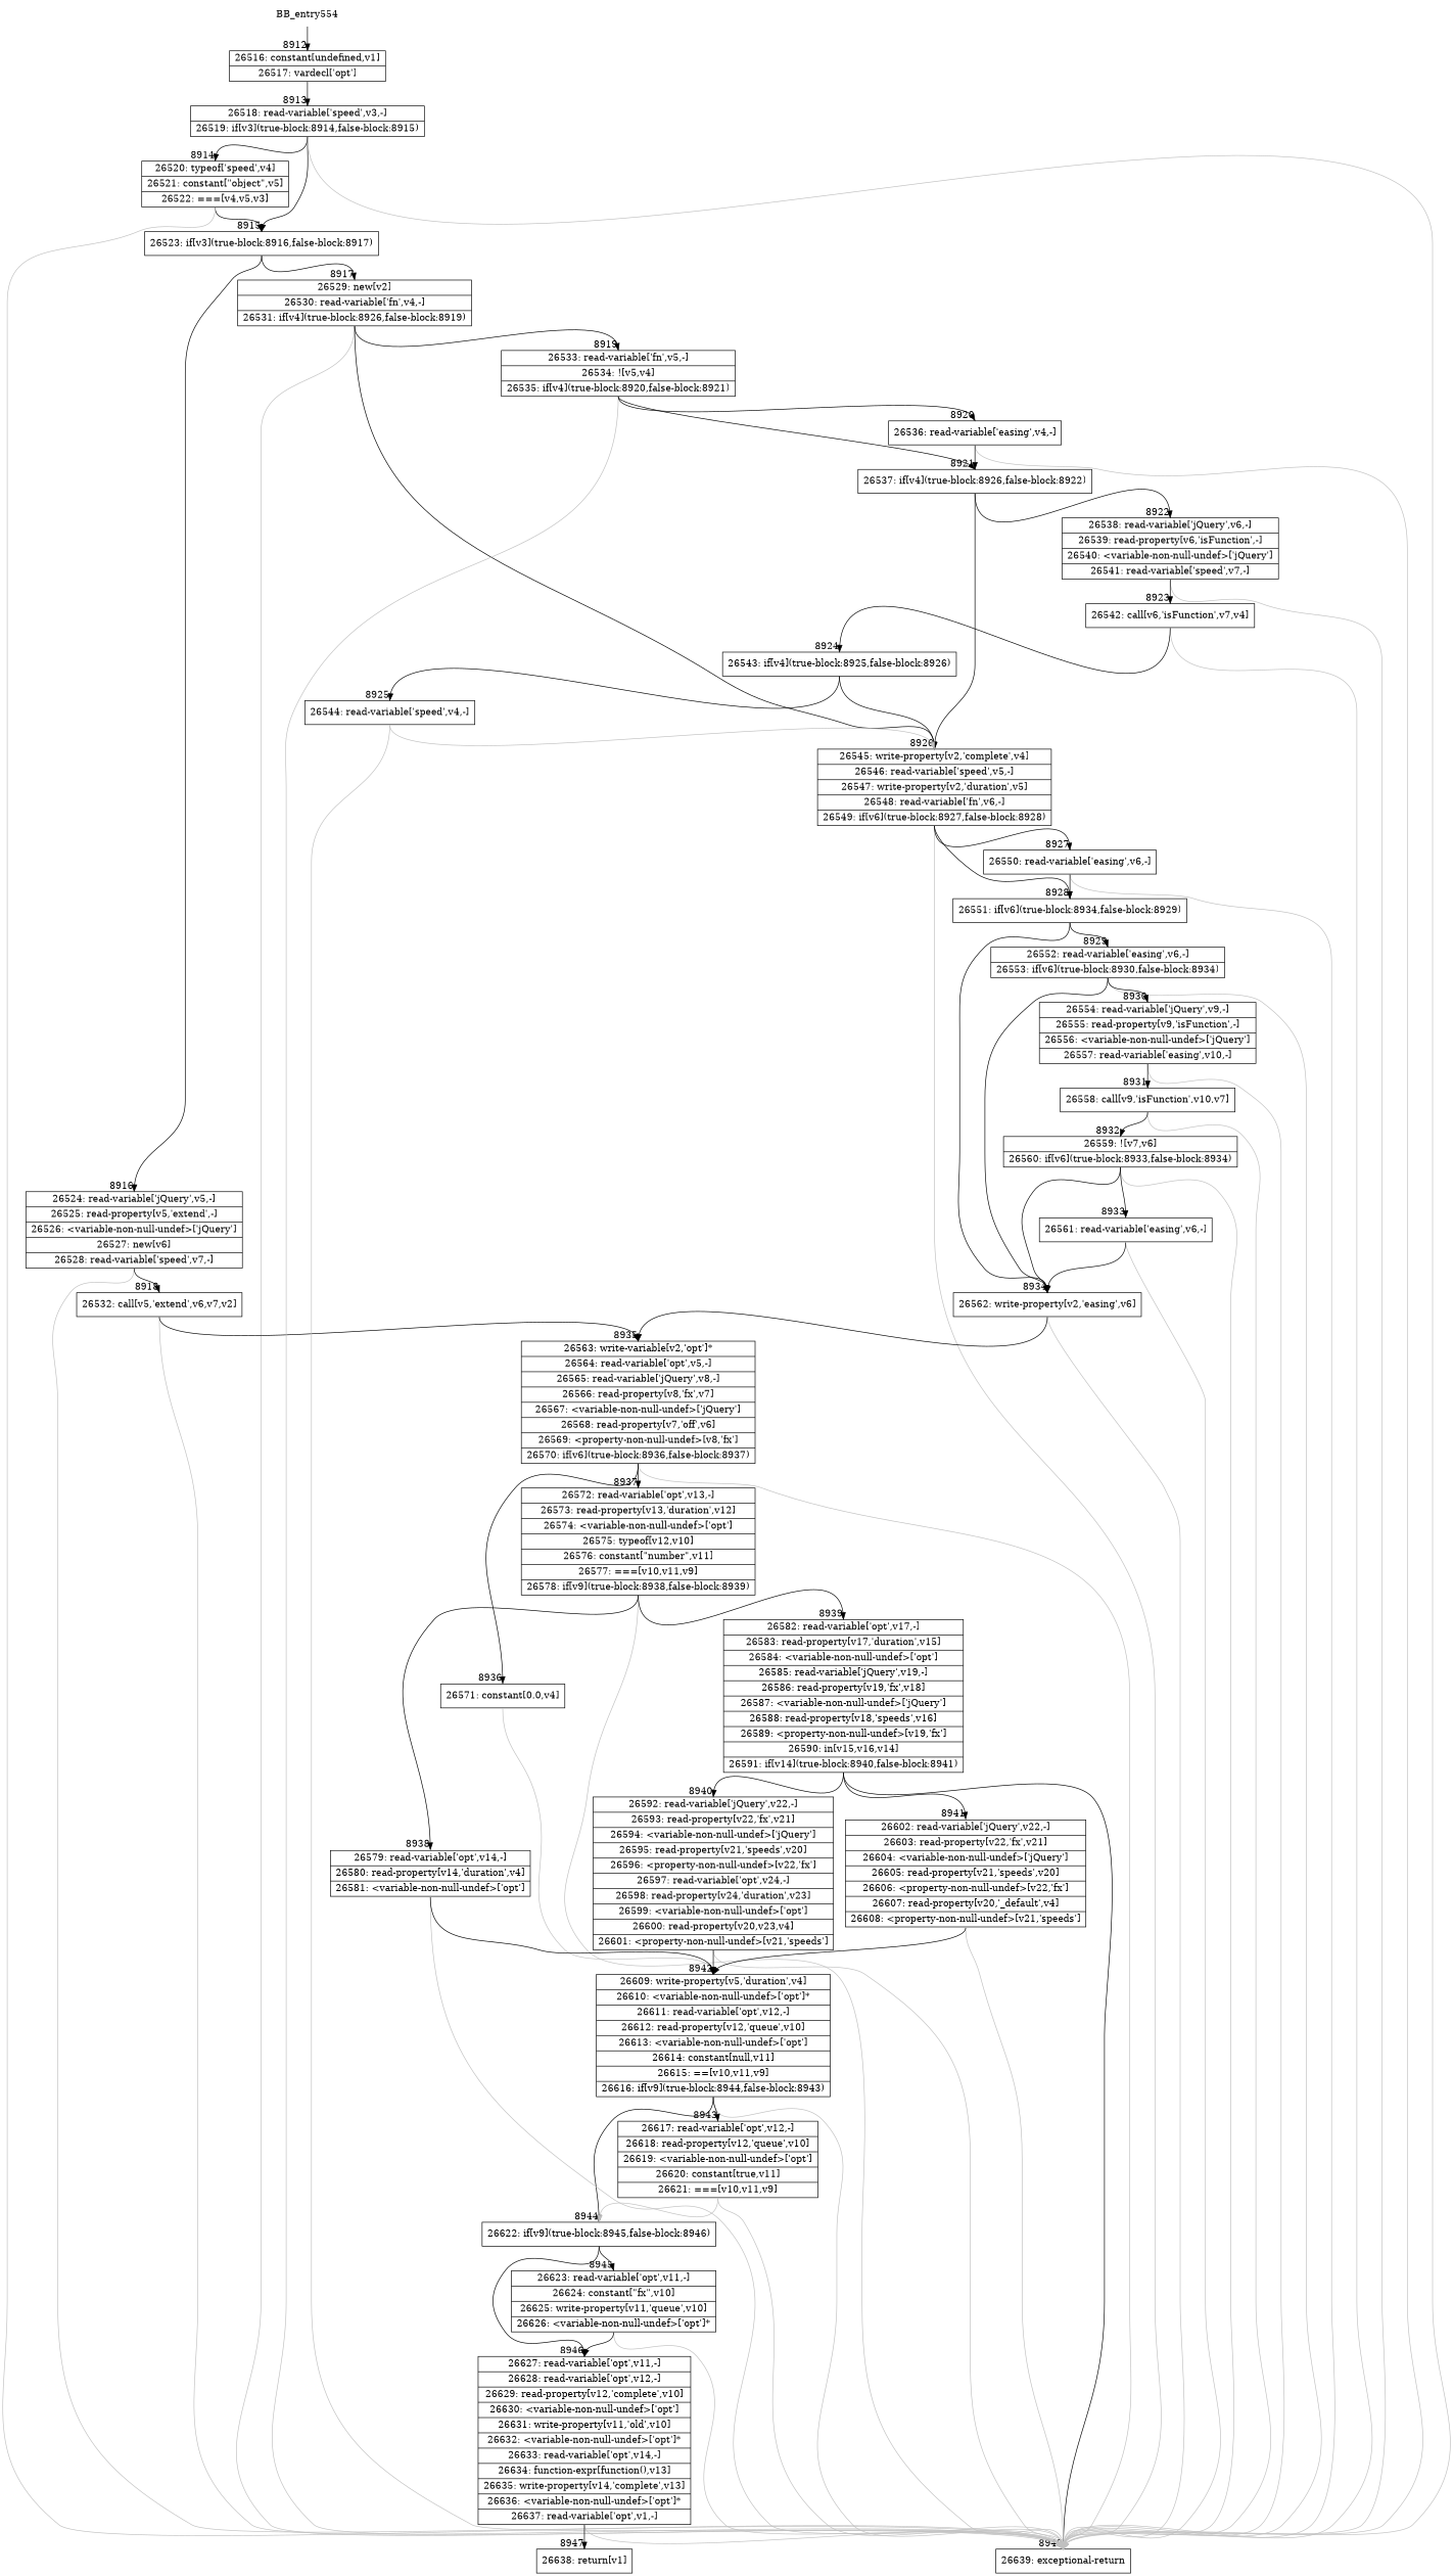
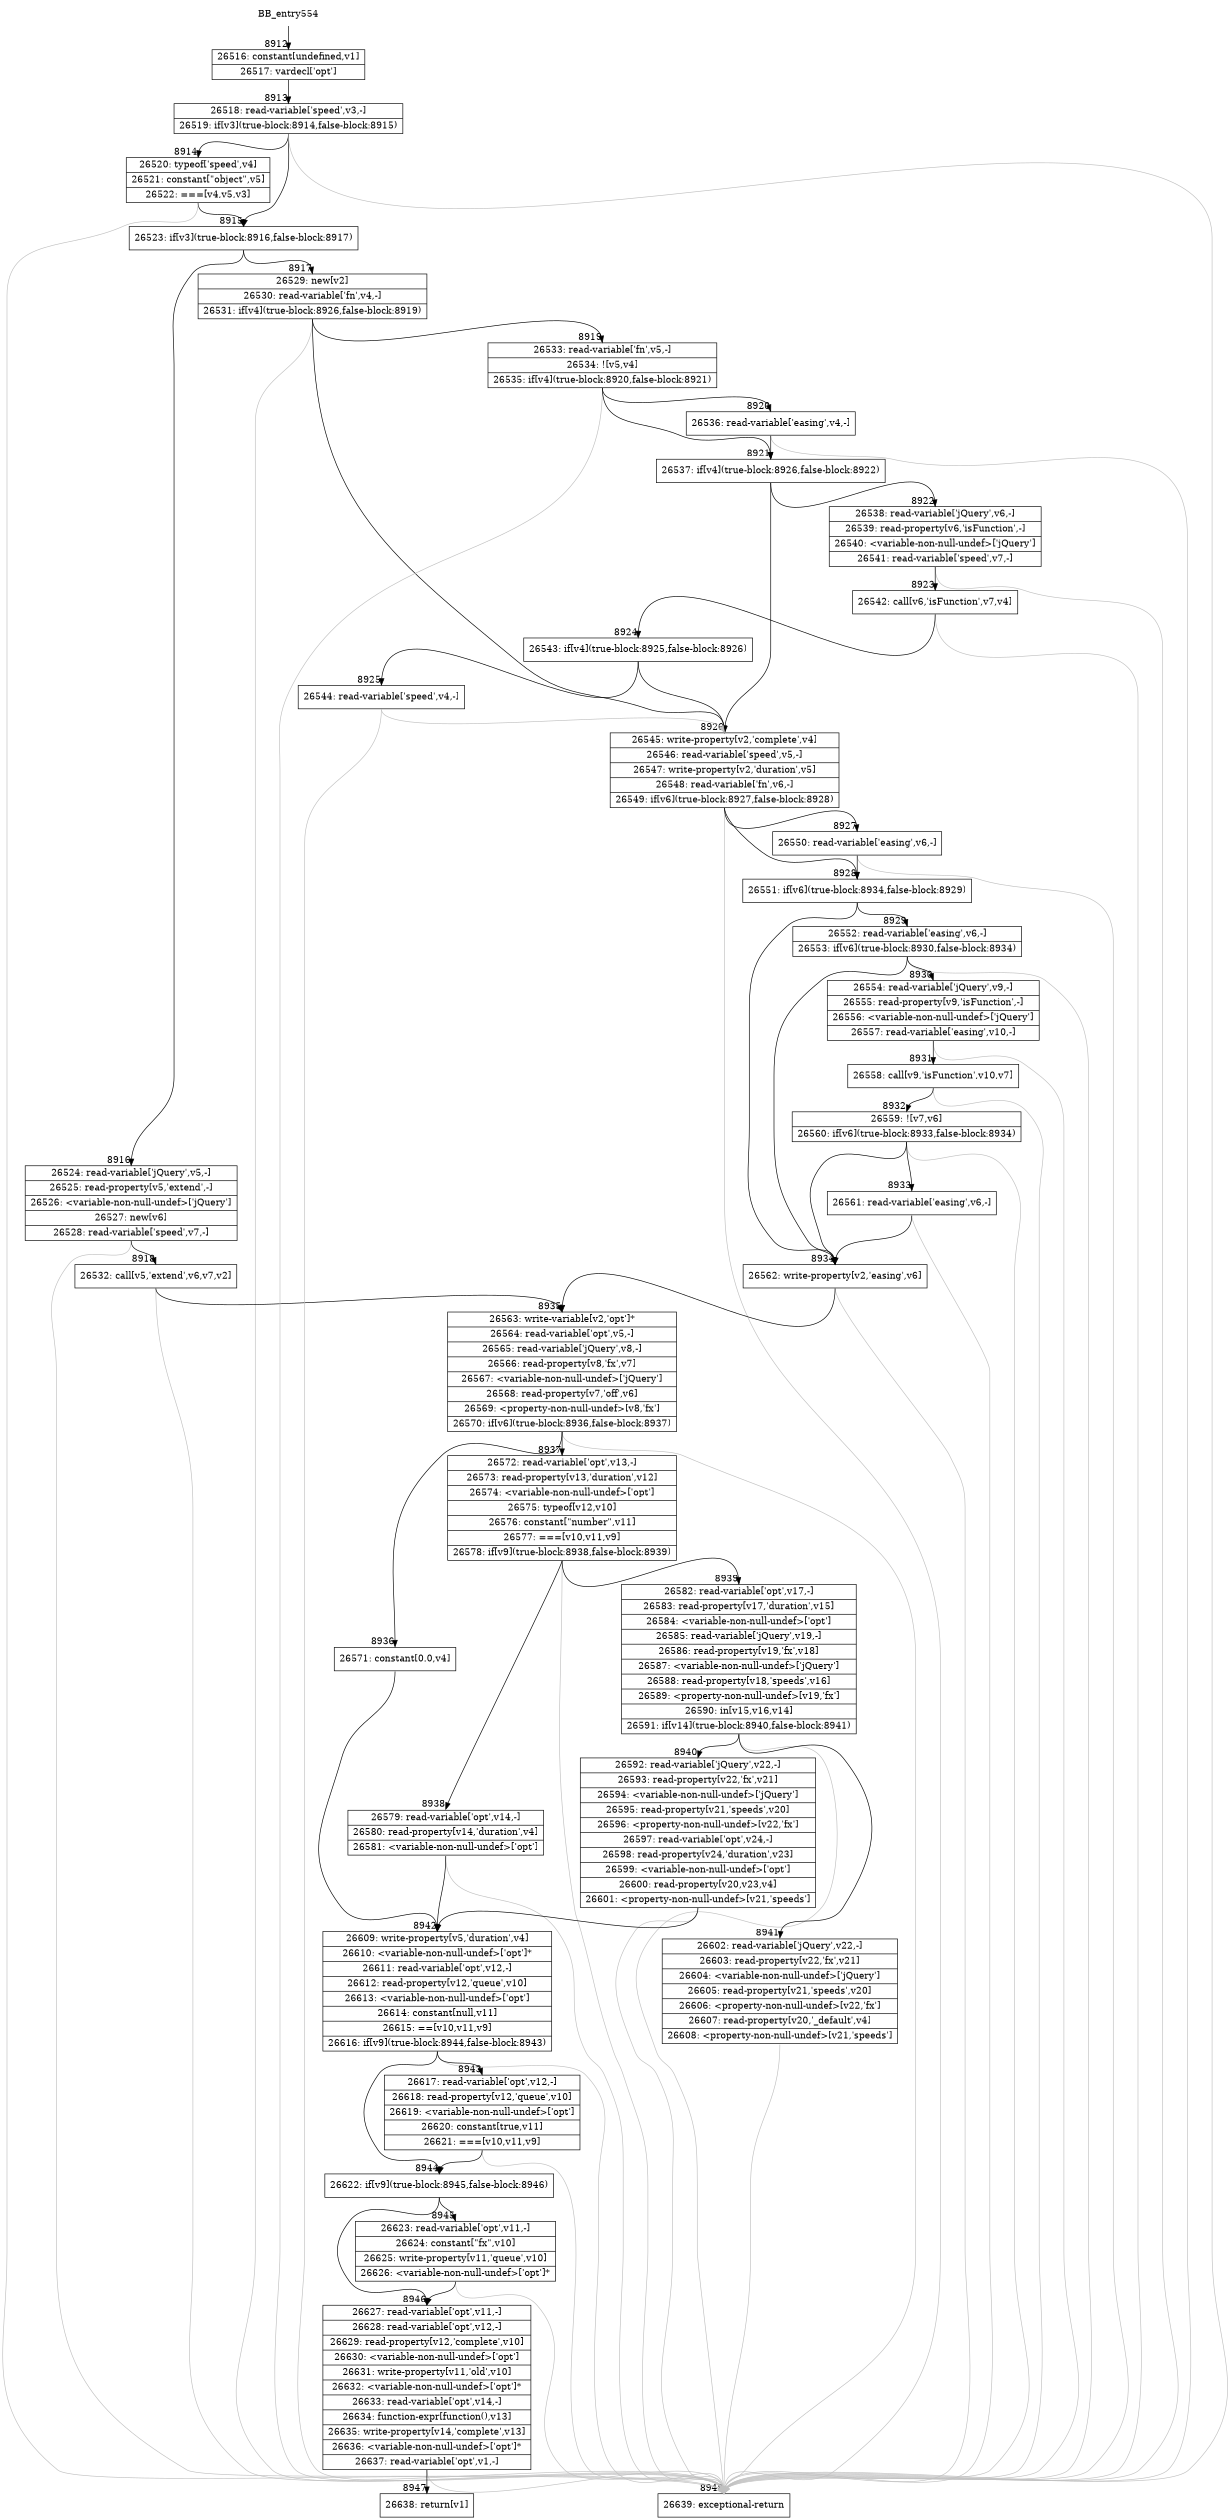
  digraph {
    rankdir=TD
    node [shape=record]
    edge [headport=n tailport=s]
    BB_entry554 [shape=none]
    n2 [label="{26516: constant[undefined,v1]|26517: vardecl['opt']}"]
    n3 [label="{26518: read-variable['speed',v3,-]|26519: if[v3](true-block:8914,false-block:8915)}"]
    n4 [label="{26523: if[v3](true-block:8916,false-block:8917)}"]
    n5 [label="{26520: typeof['speed',v4]|26521: constant[\"object\",v5]|26522: ===[v4,v5,v3]}"]
    n6 [label="{26639: exceptional-return}"]
    n7 [label="{26524: read-variable['jQuery',v5,-]|26525: read-property[v5,'extend',-]|26526: \<variable-non-null-undef\>['jQuery']|26527: new[v6]|26528: read-variable['speed',v7,-]}"]
    n8 [label="{26529: new[v2]|26530: read-variable['fn',v4,-]|26531: if[v4](true-block:8926,false-block:8919)}"]
    n9 [label="{26532: call[v5,'extend',v6,v7,v2]}"]
    n10 [label="{26545: write-property[v2,'complete',v4]|26546: read-variable['speed',v5,-]|26547: write-property[v2,'duration',v5]|26548: read-variable['fn',v6,-]|26549: if[v6](true-block:8927,false-block:8928)}"]
    n11 [label="{26533: read-variable['fn',v5,-]|26534: ![v5,v4]|26535: if[v4](true-block:8920,false-block:8921)}"]
    n12 [label="{26563: write-variable[v2,'opt']*|26564: read-variable['opt',v5,-]|26565: read-variable['jQuery',v8,-]|26566: read-property[v8,'fx',v7]|26567: \<variable-non-null-undef\>['jQuery']|26568: read-property[v7,'off',v6]|26569: \<property-non-null-undef\>[v8,'fx']|26570: if[v6](true-block:8936,false-block:8937)}"]
    n13 [label="{26551: if[v6](true-block:8934,false-block:8929)}"]
    n14 [label="{26550: read-variable['easing',v6,-]}"]
    n15 [label="{26537: if[v4](true-block:8926,false-block:8922)}"]
    n16 [label="{26536: read-variable['easing',v4,-]}"]
    n17 [label="{26571: constant[0.0,v4]}"]
    n18 [label="{26572: read-variable['opt',v13,-]|26573: read-property[v13,'duration',v12]|26574: \<variable-non-null-undef\>['opt']|26575: typeof[v12,v10]|26576: constant[\"number\",v11]|26577: ===[v10,v11,v9]|26578: if[v9](true-block:8938,false-block:8939)}"]
    n19 [label="{26562: write-property[v2,'easing',v6]}"]
    n20 [label="{26552: read-variable['easing',v6,-]|26553: if[v6](true-block:8930,false-block:8934)}"]
    n21 [label="{26538: read-variable['jQuery',v6,-]|26539: read-property[v6,'isFunction',-]|26540: \<variable-non-null-undef\>['jQuery']|26541: read-variable['speed',v7,-]}"]
    n22 [label="{26609: write-property[v5,'duration',v4]|26610: \<variable-non-null-undef\>['opt']*|26611: read-variable['opt',v12,-]|26612: read-property[v12,'queue',v10]|26613: \<variable-non-null-undef\>['opt']|26614: constant[null,v11]|26615: ==[v10,v11,v9]|26616: if[v9](true-block:8944,false-block:8943)}"]
    n23 [label="{26579: read-variable['opt',v14,-]|26580: read-property[v14,'duration',v4]|26581: \<variable-non-null-undef\>['opt']}"]
    n24 [label="{26582: read-variable['opt',v17,-]|26583: read-property[v17,'duration',v15]|26584: \<variable-non-null-undef\>['opt']|26585: read-variable['jQuery',v19,-]|26586: read-property[v19,'fx',v18]|26587: \<variable-non-null-undef\>['jQuery']|26588: read-property[v18,'speeds',v16]|26589: \<property-non-null-undef\>[v19,'fx']|26590: in[v15,v16,v14]|26591: if[v14](true-block:8940,false-block:8941)}"]
    n25 [label="{26542: call[v6,'isFunction',v7,v4]}"]
    n26 [label="{26543: if[v4](true-block:8925,false-block:8926)}"]
    n27 [label="{26544: read-variable['speed',v4,-]}"]
    n28 [label="{26554: read-variable['jQuery',v9,-]|26555: read-property[v9,'isFunction',-]|26556: \<variable-non-null-undef\>['jQuery']|26557: read-variable['easing',v10,-]}"]
    n29 [label="{26558: call[v9,'isFunction',v10,v7]}"]
    n30 [label="{26559: ![v7,v6]|26560: if[v6](true-block:8933,false-block:8934)}"]
    n31 [label="{26561: read-variable['easing',v6,-]}"]
    n32 [label="{26622: if[v9](true-block:8945,false-block:8946)}"]
    n33 [label="{26617: read-variable['opt',v12,-]|26618: read-property[v12,'queue',v10]|26619: \<variable-non-null-undef\>['opt']|26620: constant[true,v11]|26621: ===[v10,v11,v9]}"]
    n34 [label="{26592: read-variable['jQuery',v22,-]|26593: read-property[v22,'fx',v21]|26594: \<variable-non-null-undef\>['jQuery']|26595: read-property[v21,'speeds',v20]|26596: \<property-non-null-undef\>[v22,'fx']|26597: read-variable['opt',v24,-]|26598: read-property[v24,'duration',v23]|26599: \<variable-non-null-undef\>['opt']|26600: read-property[v20,v23,v4]|26601: \<property-non-null-undef\>[v21,'speeds']}"]
    n35 [label="{26602: read-variable['jQuery',v22,-]|26603: read-property[v22,'fx',v21]|26604: \<variable-non-null-undef\>['jQuery']|26605: read-property[v21,'speeds',v20]|26606: \<property-non-null-undef\>[v22,'fx']|26607: read-property[v20,'_default',v4]|26608: \<property-non-null-undef\>[v21,'speeds']}"]
    n36 [label="{26623: read-variable['opt',v11,-]|26624: constant[\"fx\",v10]|26625: write-property[v11,'queue',v10]|26626: \<variable-non-null-undef\>['opt']*}"]
    n37 [label="{26627: read-variable['opt',v11,-]|26628: read-variable['opt',v12,-]|26629: read-property[v12,'complete',v10]|26630: \<variable-non-null-undef\>['opt']|26631: write-property[v11,'old',v10]|26632: \<variable-non-null-undef\>['opt']*|26633: read-variable['opt',v14,-]|26634: function-expr[function(),v13]|26635: write-property[v14,'complete',v13]|26636: \<variable-non-null-undef\>['opt']*|26637: read-variable['opt',v1,-]}"]
    n38 [label="{26638: return[v1]}"]
    BB_entry554 -> n2 [headlabel="    8912"]
    n2 -> n3 [headlabel="      8913"]
    n3 -> n4 [headlabel="      8915"]
    n3 -> n5 [headlabel="      8914"]
    n3 -> n6 [color=gray headlabel="      8948"]
    n4 -> n7 [headlabel="      8916"]
    n4 -> n8 [headlabel="      8917"]
    n5 -> n4
    n5 -> n6 [color=gray]
    n7 -> n6 [color=gray]
    n7 -> n9 [headlabel="      8918"]
    n8 -> n6 [color=gray]
    n8 -> n10 [headlabel="      8926"]
    n8 -> n11 [headlabel="      8919"]
    n9 -> n6 [color=gray]
    n9 -> n12 [headlabel="      8935"]
    n10 -> n6 [color=gray]
    n10 -> n13 [headlabel="      8928"]
    n10 -> n14 [headlabel="      8927"]
    n11 -> n6 [color=gray]
    n11 -> n15 [headlabel="      8921"]
    n11 -> n16 [headlabel="      8920"]
    n12 -> n6 [color=gray]
    n12 -> n17 [headlabel="      8936"]
    n12 -> n18 [headlabel="      8937"]
    n13 -> n19 [headlabel="      8934"]
    n13 -> n20 [headlabel="      8929"]
    n14 -> n6 [color=gray]
    n14 -> n13
    n15 -> n10
    n15 -> n21 [headlabel="      8922"]
    n16 -> n6 [color=gray]
    n16 -> n15
-   n17 -> n22 [headlabel="      8942" color=gray]
+   n17 -> n22 [headlabel="      8942"]
    n18 -> n6 [color=gray]
    n18 -> n23 [headlabel="      8938"]
    n18 -> n24 [headlabel="      8939"]
    n19 -> n6 [color=gray]
    n19 -> n12
    n20 -> n6 [color=gray]
    n20 -> n19
    n20 -> n28 [headlabel="      8930"]
    n21 -> n6 [color=gray]
    n21 -> n25 [headlabel="      8923"]
    n22 -> n6 [color=gray]
    n22 -> n32 [headlabel="      8944"]
    n22 -> n33 [headlabel="      8943"]
    n23 -> n6 [color=gray]
    n23 -> n22
-   n24 -> n6 [color=black]
+   n24 -> n6 [color=gray]
    n24 -> n34 [headlabel="      8940"]
    n24 -> n35 [headlabel="      8941"]
    n25 -> n6 [color=gray]
    n25 -> n26 [headlabel="      8924"]
    n26 -> n10
    n26 -> n27 [headlabel="      8925"]
    n27 -> n6 [color=gray]
    n27 -> n10 [color=gray]
    n28 -> n6 [color=gray]
    n28 -> n29 [headlabel="      8931"]
    n29 -> n6 [color=gray]
    n29 -> n30 [headlabel="      8932"]
    n30 -> n6 [color=gray]
    n30 -> n19
    n30 -> n31 [headlabel="      8933"]
    n31 -> n6 [color=gray]
    n31 -> n19
    n32 -> n36 [headlabel="      8945"]
    n32 -> n37 [headlabel="      8946"]
    n33 -> n6 [color=gray]
-   n33 -> n32 [color=gray]
+   n33 -> n32
    n34 -> n6 [color=gray]
    n34 -> n22
    n35 -> n6 [color=gray]
-   n35 -> n22
    n36 -> n6 [color=gray]
    n36 -> n37
    n37 -> n6 [color=gray]
    n37 -> n38 [headlabel="      8947"]
  }
